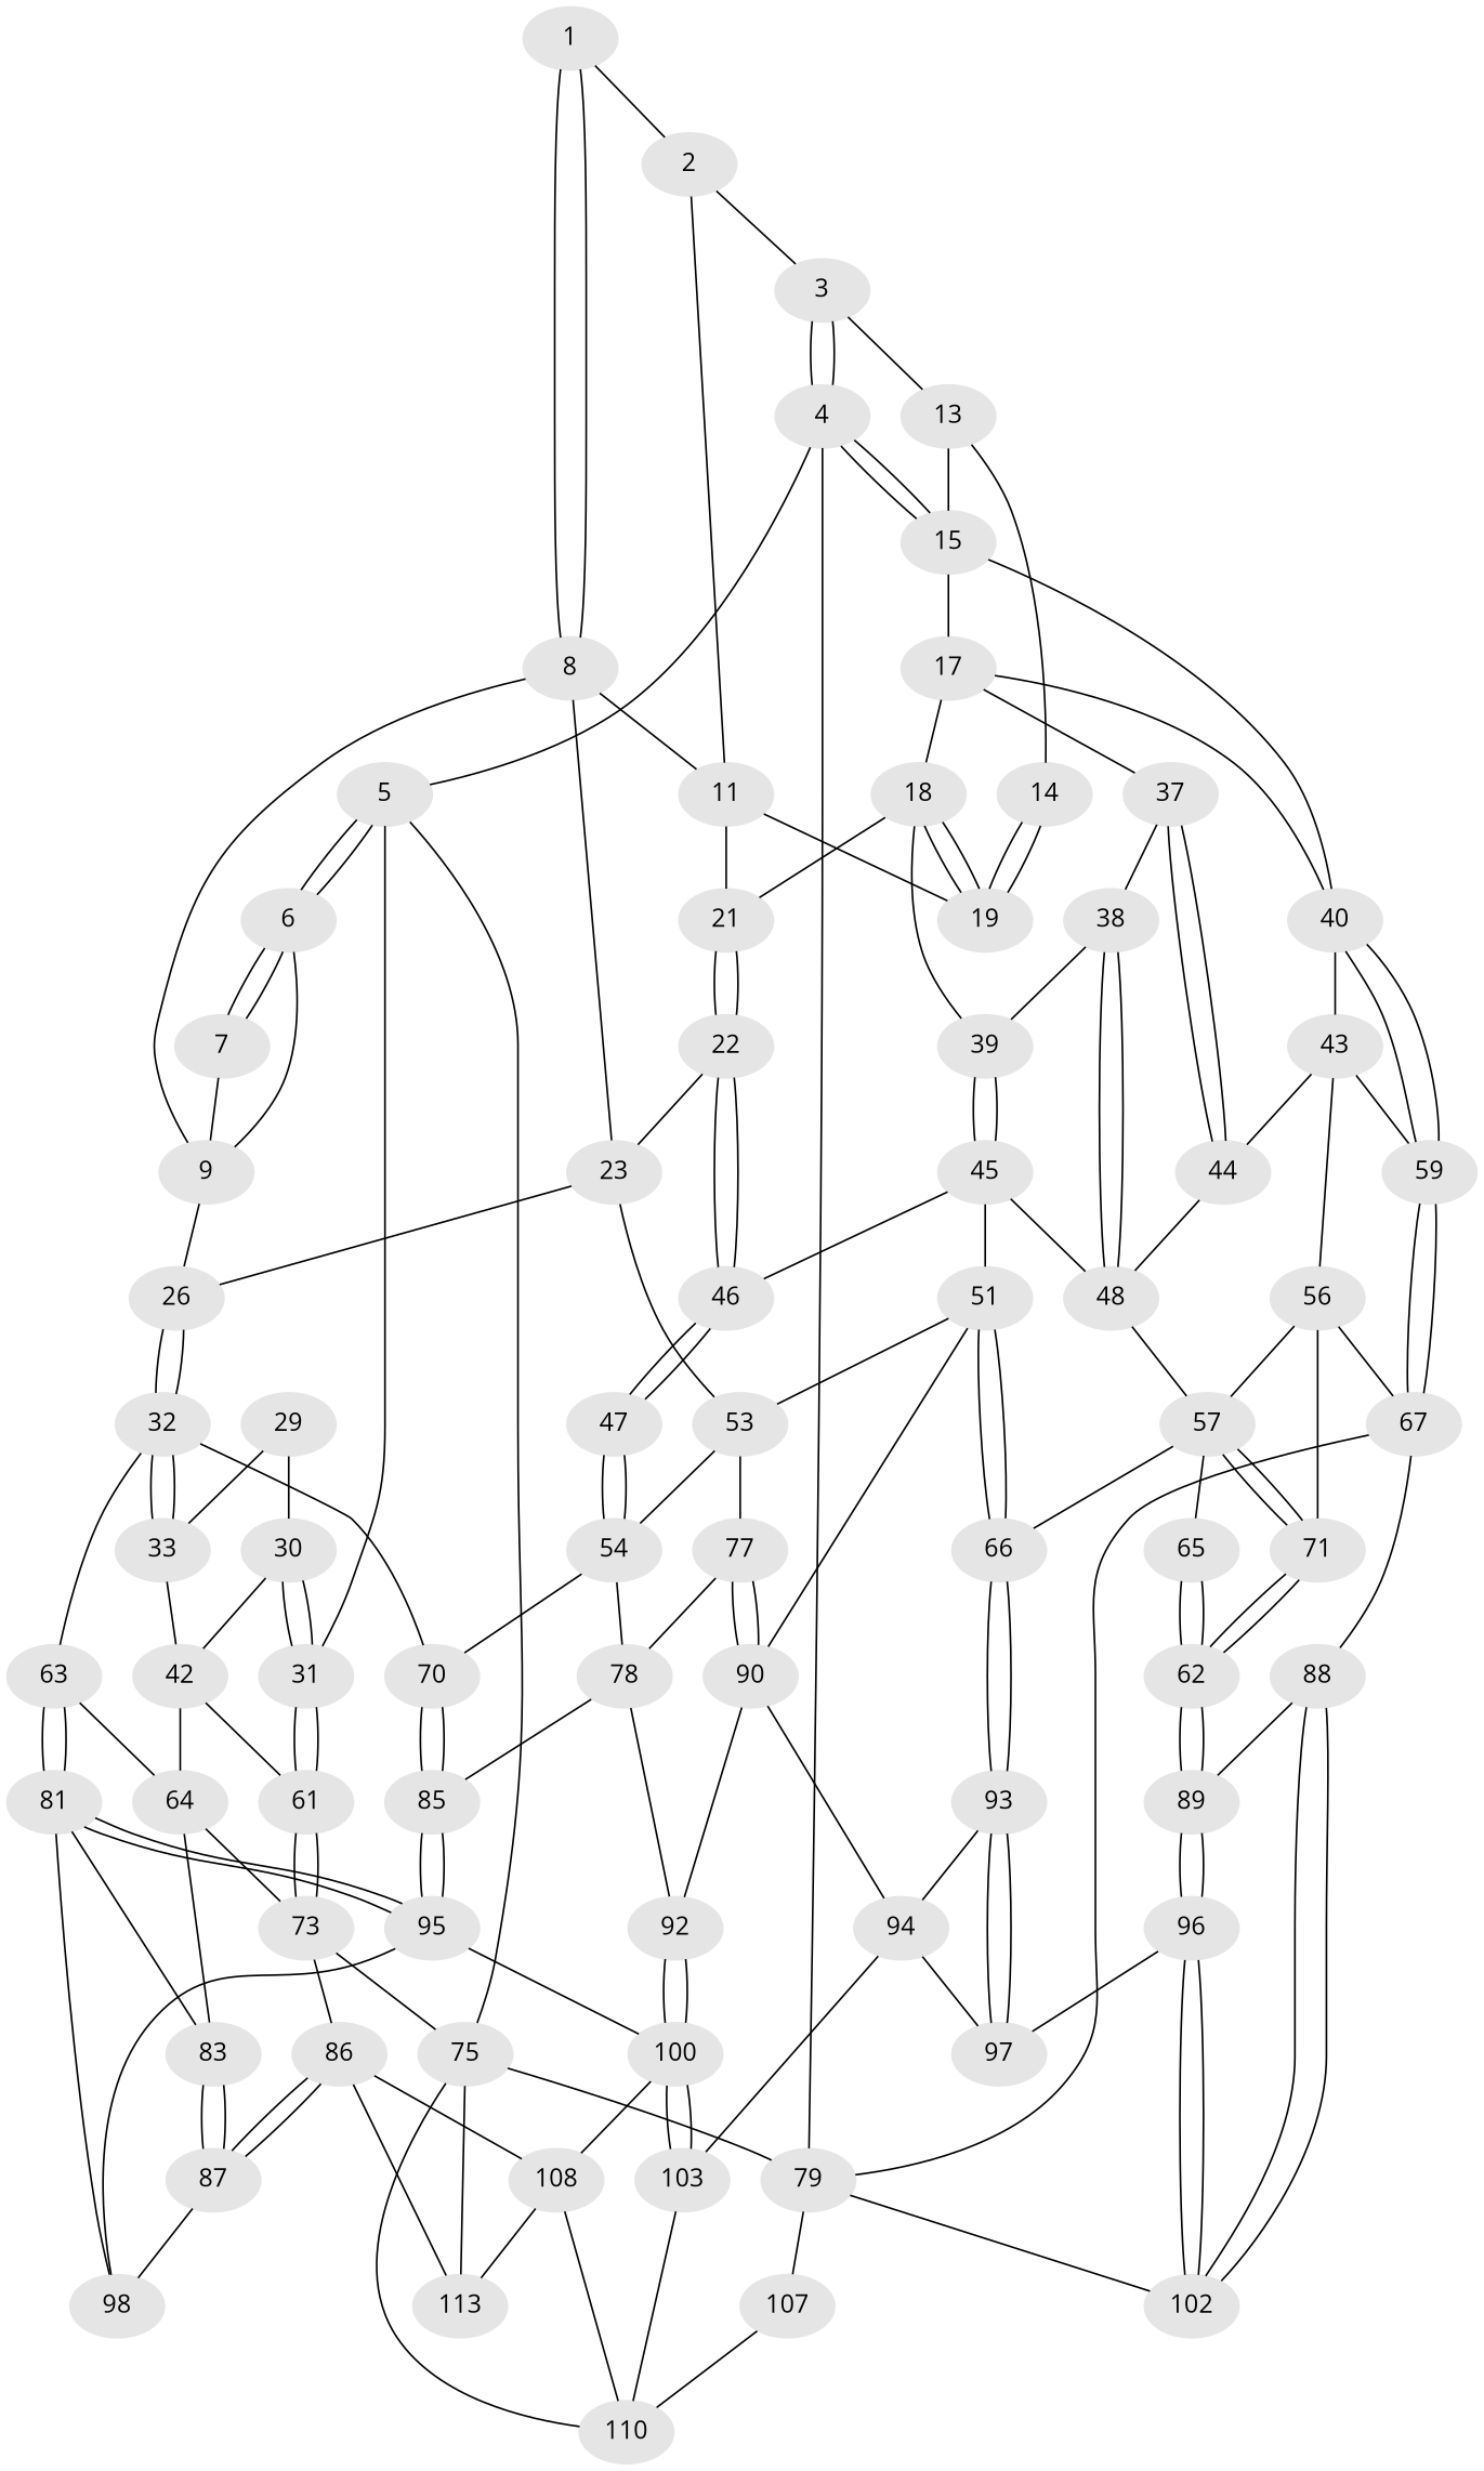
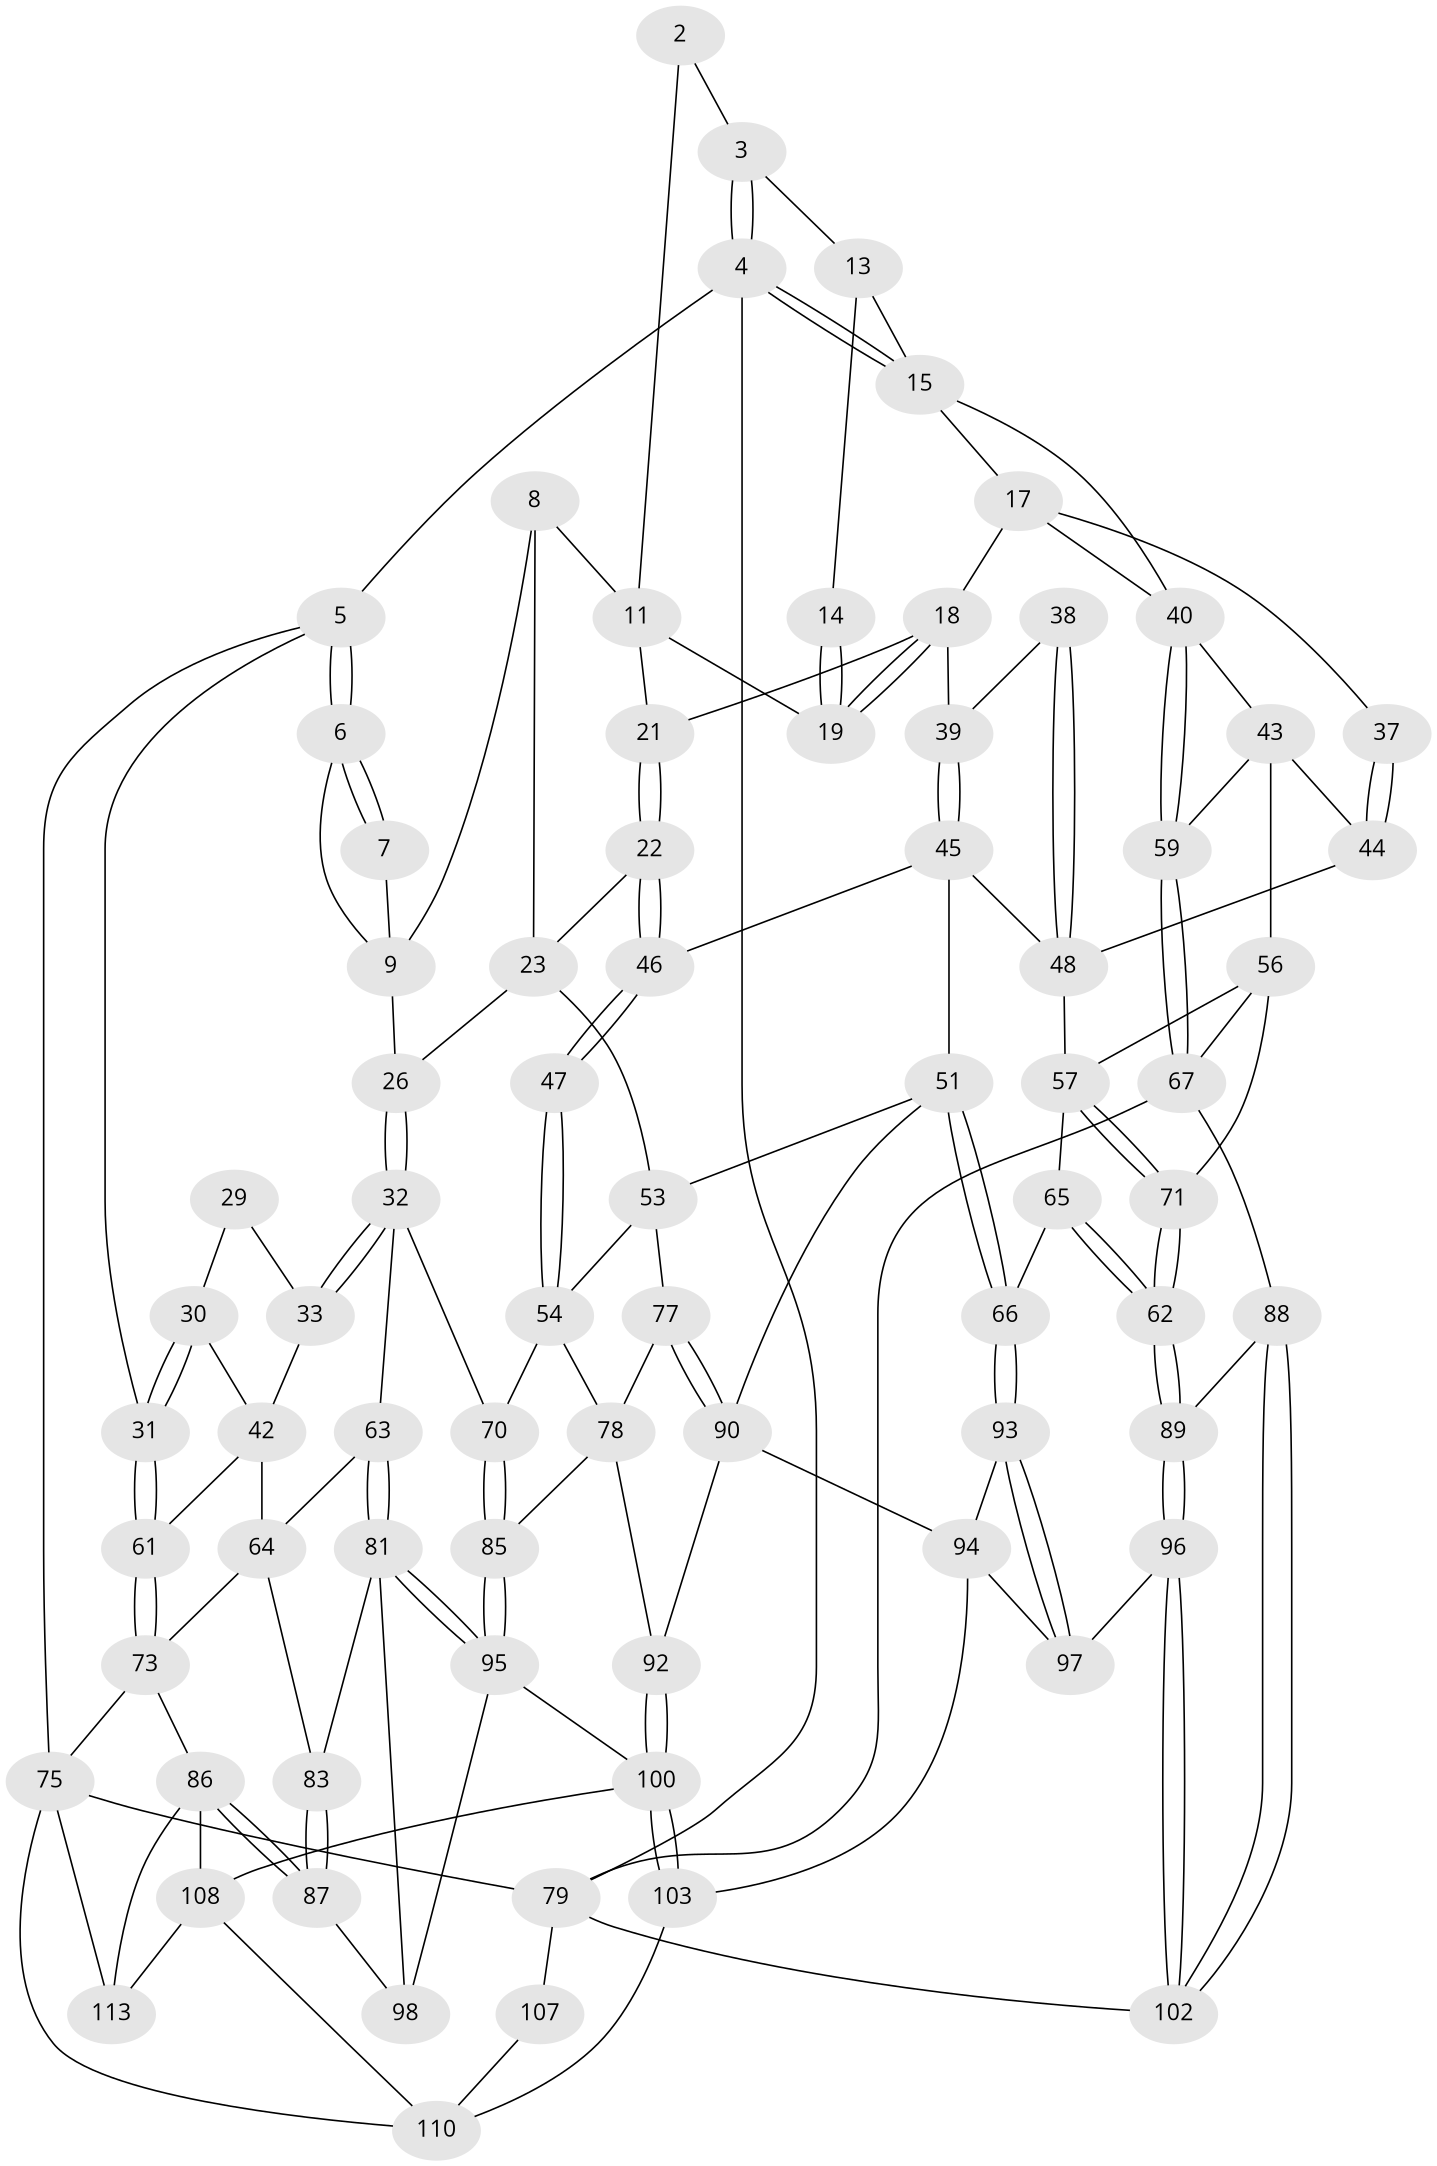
  graph {
    fontname="Open Sans"
    node [color=gray90 fontname="Open Sans" style=filled]
    edge [fontname="Open Sans"]
    2 [super="+10"]
-   1
    8 [super="+12"]
    3
    11 [super="+20"]
    9 [super="+24"]
    23 [super="+25"]
    4
    13
    19
    21
    14
    5
    15 [super="+16"]
    79 [super="+106"]
    6
    31
    75 [super="+114"]
    17 [super="+36"]
    40 [super="+41"]
    n21 [label=102]
    107
    7
    61
    110 [super="+111"]
    113
    26 [super="+27"]
    53
    32 [super="+62"]
    22
    18 [super="+35"]
    37
    43 [super="+55"]
    59
    39
    38
    44
    45 [super="+49"]
    46
    47
    54 [super="+69"]
    33
    63
    70
    29 [super="+34"]
    30
    42 [super="+60"]
    64 [super="+76"]
    73 [super="+74"]
    81 [super="+82"]
    85
    48 [super="+50"]
    57 [super="+58"]
    51 [super="+52"]
    56 [super="+68"]
    67 [super="+80"]
    83
    71
    66
    90 [super="+91"]
    78 [super="+84"]
    65
    77
    93
    92
    94 [super="+102"]
    88
    n68 [label=62]
    86 [super="+109"]
    95 [super="+99"]
    98
    87
    89
    97 [super="+105"]
    96
    108 [super="+112"]
    100 [super="+101"]
    103
    2 -- 3
    2 -- 11
-   1 -- 2
-   1 -- 8
-   1 -- 8
    8 -- 11
    8 -- 9
    8 -- 23
    3 -- 4
    3 -- 4
    3 -- 13
    11 -- 19
    11 -- 21
    9 -- 26
    23 -- 26
    23 -- 53
    4 -- 5
    4 -- 15
    4 -- 15
    4 -- 79
    13 -- 14
    13 -- 15
    21 -- 22
    21 -- 22
    14 -- 19
    14 -- 19
    5 -- 6
    5 -- 6
    5 -- 31
    5 -- 75
    15 -- 17
    15 -- 40
    79 -- n21
    79 -- 107
    6 -- 9
    6 -- 7
    6 -- 7
    31 -- 61
    31 -- 61
    75 -- 79
    75 -- 110
    75 -- 113
    17 -- 40
    17 -- 18
    17 -- 37
    40 -- 43
    40 -- 59
    40 -- 59
    107 -- 110
    7 -- 9
    61 -- 73
    61 -- 73
    26 -- 32
    26 -- 32
    53 -- 54
    53 -- 77
    32 -- 33
    32 -- 33
    32 -- 63
    32 -- 70
    22 -- 23
    22 -- 46
    22 -- 46
    18 -- 19
    18 -- 19
    18 -- 21
    18 -- 39
-   37 -- 38
    37 -- 44
    37 -- 44
    43 -- 59
    43 -- 44
    43 -- 56
    59 -- 67
    59 -- 67
    39 -- 45
    39 -- 45
    38 -- 39
    38 -- 48
    38 -- 48
    44 -- 48
    45 -- 46
    45 -- 48
    45 -- 51
    46 -- 47
    46 -- 47
    47 -- 54
    47 -- 54
    54 -- 70
    54 -- 78
    33 -- 42
    63 -- 64
    63 -- 81
    63 -- 81
    70 -- 85
    70 -- 85
    29 -- 33
    29 -- 30
    30 -- 31
    30 -- 31
    30 -- 42
    42 -- 61
    42 -- 64
    64 -- 73
    64 -- 83
    73 -- 75
    73 -- 86
    81 -- 83
    81 -- 95
    81 -- 95
    81 -- 98
    85 -- 95
    85 -- 95
    48 -- 57
    57 -- 71
    57 -- 71
    57 -- 65
    51 -- 53
    51 -- 66
    51 -- 66
    51 -- 90
    56 -- 57
    56 -- 67
    56 -- 71
    67 -- 79
    67 -- 88
    83 -- 87
    83 -- 87
    71 -- n68
    71 -- n68
    66 -- 93
    66 -- 93
    90 -- 92
    90 -- 94
    78 -- 85
    78 -- 92
-   57 -- 66
+   65 -- 66
    65 -- n68
    65 -- n68
    77 -- 90
    77 -- 90
    77 -- 78
    93 -- 94
    93 -- 97
    93 -- 97
    92 -- 100
    92 -- 100
    94 -- 97
    94 -- 103
    88 -- n21
    88 -- n21
    88 -- 89
    n68 -- 89
    n68 -- 89
    86 -- 113
    86 -- 87
    86 -- 87
    86 -- 108
    95 -- 98
    95 -- 100
    87 -- 98
    89 -- 96
    89 -- 96
    96 -- n21
    96 -- n21
    96 -- 97
    108 -- 110
    108 -- 113
    100 -- 108
    100 -- 103
    100 -- 103
    103 -- 110
  }
